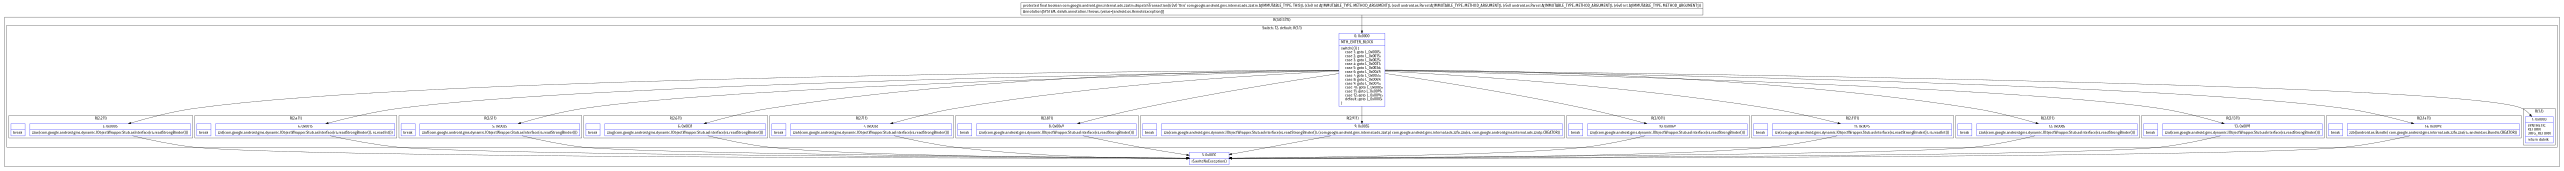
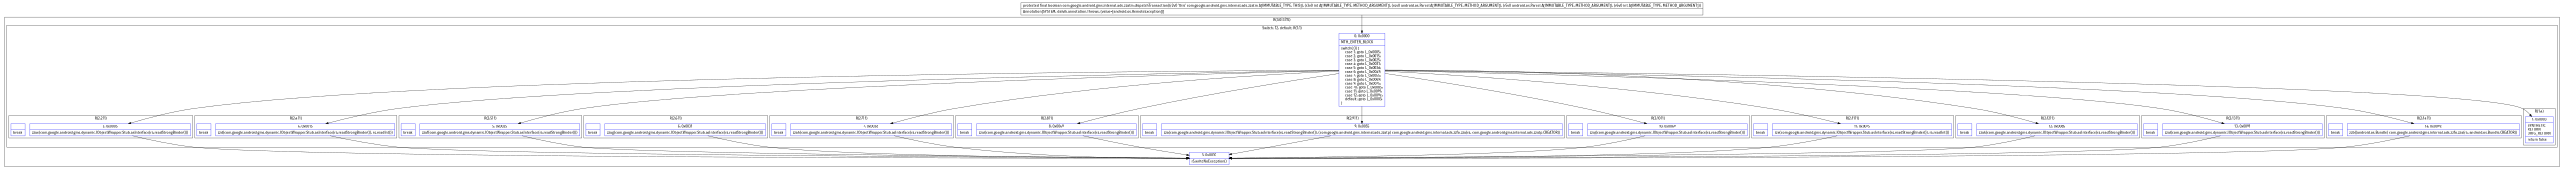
  digraph {
    fontname="Fira Sans"
    node [color=blue fontname="Fira Sans" shape=record]
    edge [fontname="Fira Sans"]
    n1 [label="{2\:\ 0x0005|zzae(com.google.android.gms.dynamic.IObjectWrapper.Stub.asInterface(r4.readStrongBinder()))\l}"]
    n2 [label="{|break\l}"]
    n3 [label="{4\:\ 0x0015|zzd(com.google.android.gms.dynamic.IObjectWrapper.Stub.asInterface(r4.readStrongBinder()), r4.readInt())\l}"]
    n4 [label="{|break\l}"]
    n5 [label="{5\:\ 0x0025|zzaf(com.google.android.gms.dynamic.IObjectWrapper.Stub.asInterface(r4.readStrongBinder()))\l}"]
    n6 [label="{|break\l}"]
    n7 [label="{6\:\ 0x0031|zzag(com.google.android.gms.dynamic.IObjectWrapper.Stub.asInterface(r4.readStrongBinder()))\l}"]
    n8 [label="{|break\l}"]
    n9 [label="{7\:\ 0x003d|zzah(com.google.android.gms.dynamic.IObjectWrapper.Stub.asInterface(r4.readStrongBinder()))\l}"]
    n10 [label="{|break\l}"]
    n11 [label="{8\:\ 0x0049|zzai(com.google.android.gms.dynamic.IObjectWrapper.Stub.asInterface(r4.readStrongBinder()))\l}"]
    n12 [label="{|break\l}"]
    n13 [label="{9\:\ 0x0055|zza(com.google.android.gms.dynamic.IObjectWrapper.Stub.asInterface(r4.readStrongBinder()), (com.google.android.gms.internal.ads.zzatp) com.google.android.gms.internal.ads.zzfo.zza(r4, com.google.android.gms.internal.ads.zzatp.CREATOR))\l}"]
    n14 [label="{|break\l}"]
    n15 [label="{10\:\ 0x0069|zzaj(com.google.android.gms.dynamic.IObjectWrapper.Stub.asInterface(r4.readStrongBinder()))\l}"]
    n16 [label="{|break\l}"]
    n17 [label="{11\:\ 0x0075|zze(com.google.android.gms.dynamic.IObjectWrapper.Stub.asInterface(r4.readStrongBinder()), r4.readInt())\l}"]
    n18 [label="{|break\l}"]
    n19 [label="{12\:\ 0x0085|zzak(com.google.android.gms.dynamic.IObjectWrapper.Stub.asInterface(r4.readStrongBinder()))\l}"]
    n20 [label="{|break\l}"]
    n21 [label="{13\:\ 0x0091|zzal(com.google.android.gms.dynamic.IObjectWrapper.Stub.asInterface(r4.readStrongBinder()))\l}"]
    n22 [label="{|break\l}"]
    n23 [label="{14\:\ 0x009e|zzb((android.os.Bundle) com.google.android.gms.internal.ads.zzfo.zza(r4, android.os.Bundle.CREATOR))\l}"]
    n24 [label="{|break\l}"]
-   n25 [label="{1\:\ 0x0003|SYNTHETIC\lRETURN\lORIG_RETURN\l|return dalvik\l}"]
+   n25 [label="{1\:\ 0x0003|SYNTHETIC\lRETURN\lORIG_RETURN\l|return false\l}"]
    n26 [label="{0\:\ 0x0000|MTH_ENTER_BLOCK\l|switch(r3) \{\l    case 1: goto L_0x0005;\l    case 2: goto L_0x0015;\l    case 3: goto L_0x0025;\l    case 4: goto L_0x0031;\l    case 5: goto L_0x003d;\l    case 6: goto L_0x0049;\l    case 7: goto L_0x0055;\l    case 8: goto L_0x0069;\l    case 9: goto L_0x0075;\l    case 70: goto L_0x0085;\l    case 11: goto L_0x0091;\l    case 12: goto L_0x009e;\l    default: goto L_0x0003;\l\}\l}"]
    n27 [label="{3\:\ 0x0010|r5.writeNoException()\l}"]
    n28 [label="{protected final boolean com.google.android.gms.internal.ads.zzatm.dispatchTransaction((r2v0 'this' com.google.android.gms.internal.ads.zzatm A[IMMUTABLE_TYPE, THIS]), (r3v0 int A[IMMUTABLE_TYPE, METHOD_ARGUMENT]), (r4v0 android.os.Parcel A[IMMUTABLE_TYPE, METHOD_ARGUMENT]), (r5v0 android.os.Parcel A[IMMUTABLE_TYPE, METHOD_ARGUMENT]), (r6v0 int A[IMMUTABLE_TYPE, METHOD_ARGUMENT]))  | Annotation[SYSTEM, dalvik.annotation.Throws, \{value=[android.os.RemoteException]\}]\l}" color=""]
    subgraph cluster_1 {
      label="R(3:0|3|15)"
      n27
      subgraph cluster_2 {
        label="Switch: 12, default: R(1:1)"
        n26
        subgraph cluster_3 {
          label="R(2:2|1)"
          n1
          n2
        }
        subgraph cluster_4 {
          label="R(2:4|1)"
          n3
          n4
        }
        subgraph cluster_5 {
          label="R(2:5|1)"
          n5
          n6
        }
        subgraph cluster_6 {
          label="R(2:6|1)"
          n7
          n8
        }
        subgraph cluster_7 {
          label="R(2:7|1)"
          n9
          n10
        }
        subgraph cluster_8 {
          label="R(2:8|1)"
          n11
          n12
        }
        subgraph cluster_9 {
          label="R(2:9|1)"
          n13
          n14
        }
        subgraph cluster_10 {
          label="R(2:10|1)"
          n15
          n16
        }
        subgraph cluster_11 {
          label="R(2:11|1)"
          n17
          n18
        }
        subgraph cluster_12 {
          label="R(2:12|1)"
          n19
          n20
        }
        subgraph cluster_13 {
          label="R(2:13|1)"
          n21
          n22
        }
        subgraph cluster_14 {
          label="R(2:14|1)"
          n23
          n24
        }
        subgraph cluster_15 {
-         label="R(1:1)"
+         label="R(1:4)"
          n25
        }
      }
    }
    n1 -> n27
    n3 -> n27
    n5 -> n27
    n7 -> n27
    n9 -> n27
    n11 -> n27
    n13 -> n27
    n15 -> n27
    n17 -> n27
    n19 -> n27
    n21 -> n27
    n23 -> n27
    n26 -> n1
    n26 -> n3
    n26 -> n5
-   n26 -> n7
    n26 -> n9
    n26 -> n11
    n26 -> n13
    n26 -> n15
    n26 -> n17
    n26 -> n19
    n26 -> n21
    n26 -> n23
    n26 -> n25
    n28 -> n26
  }
